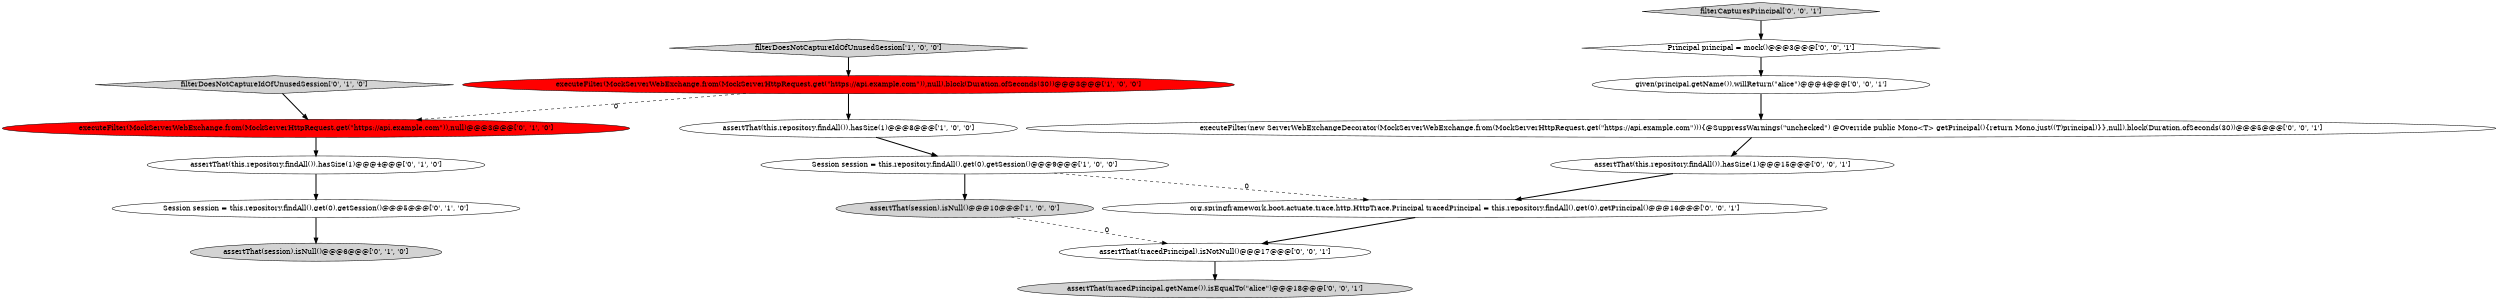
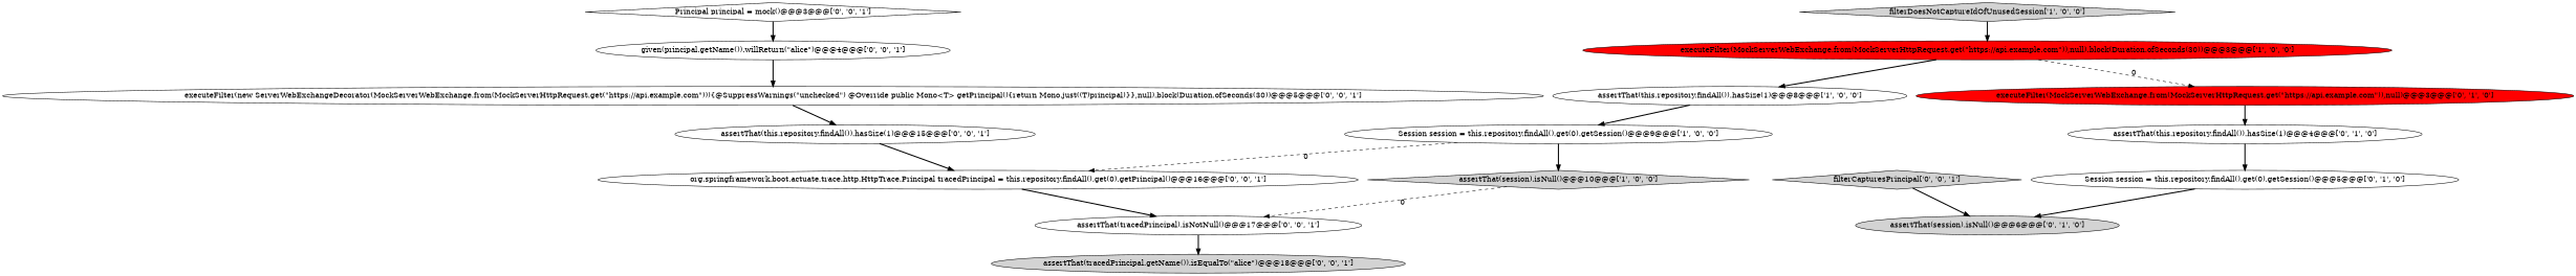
  digraph {
    node [fillcolor=white shape=ellipse style=filled]
    edge [style=bold]
    n1 [label="assertThat(tracedPrincipal).isNotNull()@@@17@@@['0', '0', '1']"]
    n2 [fillcolor=lightgray label="assertThat(tracedPrincipal.getName()).isEqualTo(\"alice\")@@@18@@@['0', '0', '1']"]
    n3 [fillcolor=lightgray label="assertThat(session).isNull()@@@6@@@['0', '1', '0']"]
    n4 [label="assertThat(this.repository.findAll()).hasSize(1)@@@15@@@['0', '0', '1']"]
    n5 [label="org.springframework.boot.actuate.trace.http.HttpTrace.Principal tracedPrincipal = this.repository.findAll().get(0).getPrincipal()@@@16@@@['0', '0', '1']"]
    n6 [fillcolor=lightgray label="filterDoesNotCaptureIdOfUnusedSession['1', '0', '0']" shape=diamond]
    n7 [fillcolor=red label="executeFilter(MockServerWebExchange.from(MockServerHttpRequest.get(\"https://api.example.com\")),null).block(Duration.ofSeconds(30))@@@3@@@['1', '0', '0']"]
    n8 [label="assertThat(this.repository.findAll()).hasSize(1)@@@8@@@['1', '0', '0']"]
    n9 [fillcolor=red label="executeFilter(MockServerWebExchange.from(MockServerHttpRequest.get(\"https://api.example.com\")),null)@@@3@@@['0', '1', '0']"]
    n10 [label="Session session = this.repository.findAll().get(0).getSession()@@@9@@@['1', '0', '0']"]
-   n11 [fillcolor=lightgray label="assertThat(session).isNull()@@@10@@@['1', '0', '0']"]
+   n11 [fillcolor=lightgray label="assertThat(session).isNull()@@@10@@@['1', '0', '0']" shape=diamond]
    n12 [label="assertThat(this.repository.findAll()).hasSize(1)@@@4@@@['0', '1', '0']"]
    n13 [fillcolor=lightgray label="filterCapturesPrincipal['0', '0', '1']" shape=diamond]
    n14 [label="Principal principal = mock()@@@3@@@['0', '0', '1']" shape=diamond]
    n15 [label="given(principal.getName()).willReturn(\"alice\")@@@4@@@['0', '0', '1']"]
    n16 [label="Session session = this.repository.findAll().get(0).getSession()@@@5@@@['0', '1', '0']"]
    n17 [label="executeFilter(new ServerWebExchangeDecorator(MockServerWebExchange.from(MockServerHttpRequest.get(\"https://api.example.com\"))){@SuppressWarnings(\"unchecked\") @Override public Mono<T> getPrincipal(){return Mono.just((T)principal)}},null).block(Duration.ofSeconds(30))@@@5@@@['0', '0', '1']"]
-   n18 [fillcolor=lightgray label="filterDoesNotCaptureIdOfUnusedSession['0', '1', '0']" shape=diamond]
    n1 -> n2
    n4 -> n5
    n5 -> n1
    n6 -> n7
    n7 -> n8
    n7 -> n9 [label=0 style=dashed]
    n8 -> n10
    n9 -> n12
    n10 -> n5 [label=0 style=dashed]
    n10 -> n11
    n11 -> n1 [label=0 style=dashed]
    n12 -> n16
-   n13 -> n14
+   n13 -> n3
    n14 -> n15
    n15 -> n17
    n16 -> n3
    n17 -> n4
-   n18 -> n9
  }
